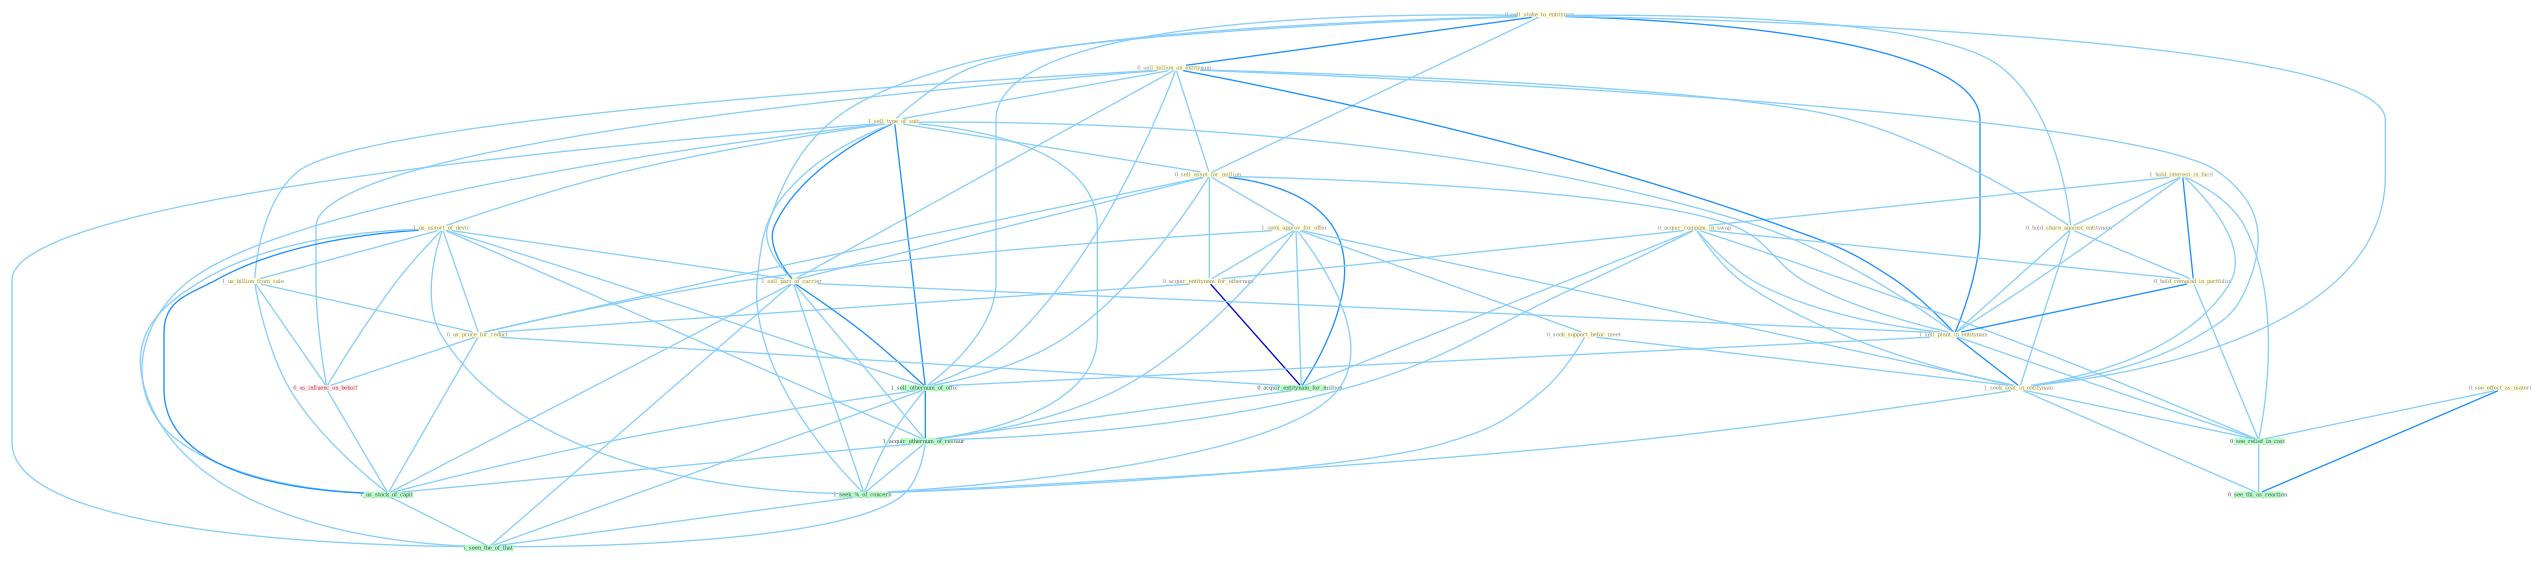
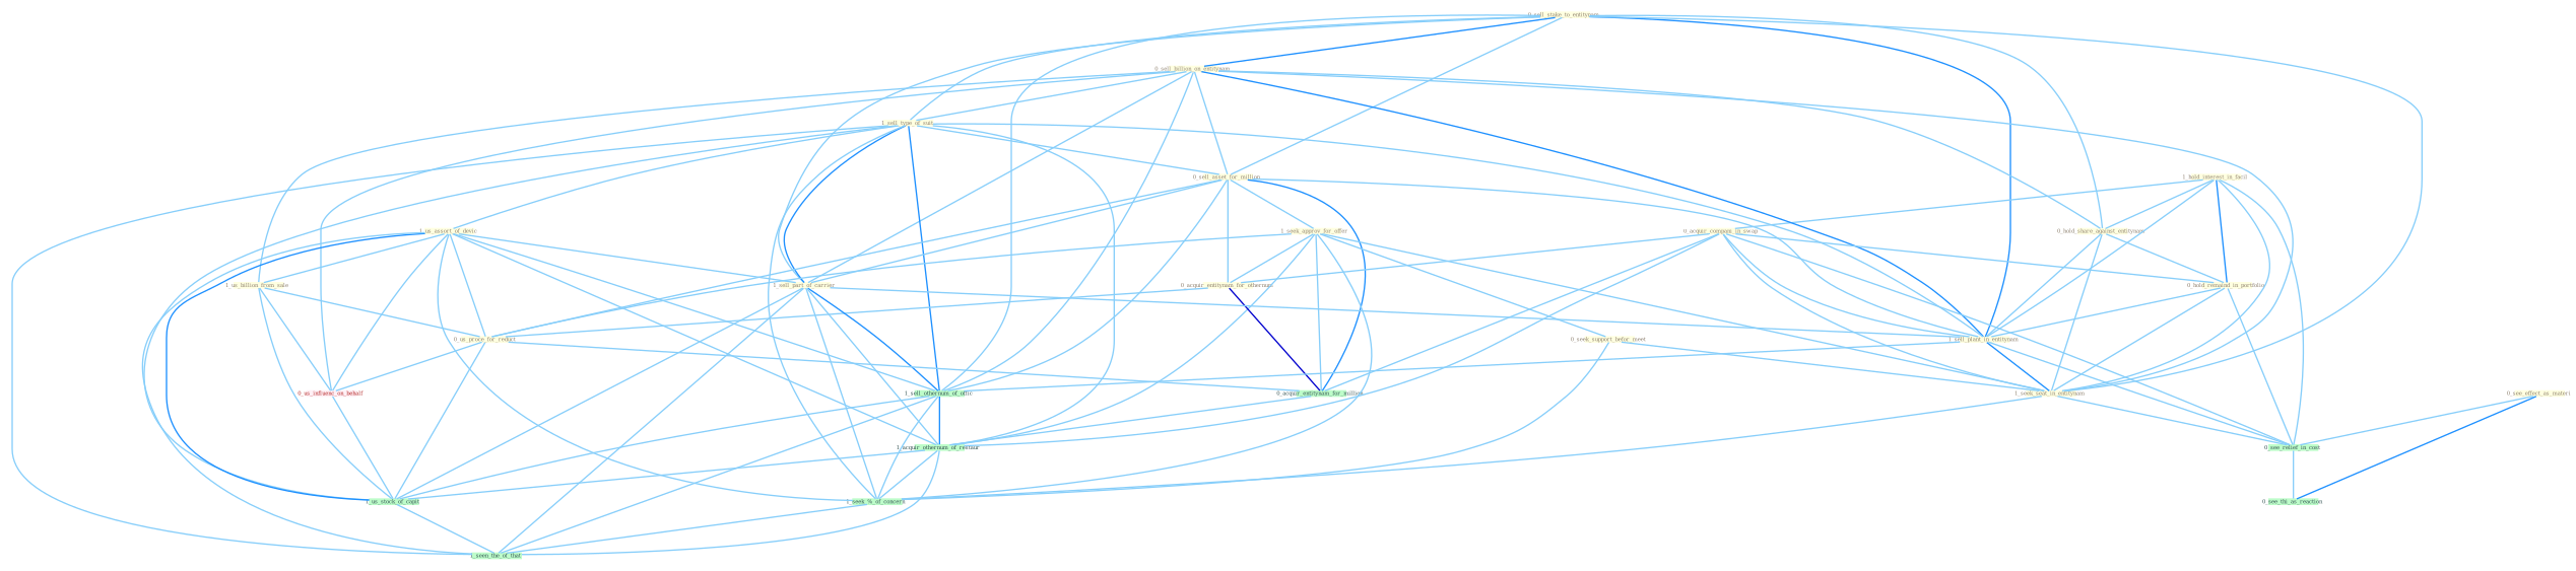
  graph {
    node [color="#ffffe0" fixedsize=true fontcolor="#8b7d6b" fontsize=4 shape=polygon style=filled]
    edge [color="#87cefa" w=1]
    "0_sell_stake_to_entitynam " [height=.06 width=.5]
    "1_hold_interest_in_facil " [height=.06 width=.5]
    "0_sell_billion_on_entitynam " [height=.06 width=.5]
    "0_see_effect_as_materi " [height=.06 width=.5]
    "1_sell_type_of_suit " [height=.06 width=.5]
    "1_us_assort_of_devic " [height=.06 width=.5]
    "0_sell_asset_for_million " [height=.06 width=.5]
    "0_acquir_compani_in_swap " [height=.06 width=.5]
    "0_hold_share_against_entitynam " [height=.06 width=.5]
    "1_us_billion_from_sale " [height=.06 width=.5]
    "1_seek_approv_for_offer " [height=.06 width=.5]
    "0_acquir_entitynam_for_othernum " [height=.06 width=.5]
    "1_sell_part_of_carrier " [height=.06 width=.5]
    "0_seek_support_befor_meet " [height=.06 width=.5]
    "0_hold_remaind_in_portfolio " [height=.06 width=.5]
    "1_sell_plant_in_entitynam " [height=.06 width=.5]
    "0_us_proce_for_reduct " [height=.06 width=.5]
    "1_seek_seat_in_entitynam " [height=.06 width=.5]
    "0_us_influenc_on_behalf " [color="#fff0f5" fontcolor="#b22222" height=.06 width=.5]
    "1_sell_othernum_of_offic " [color="#BDFCC9" fontcolor="#2f4f4f" height=.06 width=.5]
    "0_see_relief_in_cost " [color="#BDFCC9" fontcolor="#2f4f4f" height=.06 width=.5]
    "0_see_thi_as_reaction " [color="#BDFCC9" fontcolor="#2f4f4f" height=.06 width=.5]
    "1_acquir_othernum_of_restaur " [color="#BDFCC9" fontcolor="#2f4f4f" height=.06 width=.5]
    "1_us_stock_of_capit " [color="#BDFCC9" fontcolor="#2f4f4f" height=.06 width=.5]
    "1_seek_%_of_concern " [color="#BDFCC9" fontcolor="#2f4f4f" height=.06 width=.5]
    "1_seen_the_of_that " [color="#BDFCC9" fontcolor="#2f4f4f" height=.06 width=.5]
    "0_acquir_entitynam_for_million " [color="#BDFCC9" fontcolor="#2f4f4f" height=.06 width=.5]
    subgraph sub_1 {
      "0_sell_stake_to_entitynam "
      "1_hold_interest_in_facil "
      "0_sell_billion_on_entitynam "
      "0_see_effect_as_materi "
      "1_sell_type_of_suit "
      "1_us_assort_of_devic "
      "0_sell_asset_for_million "
      "0_acquir_compani_in_swap "
      "0_hold_share_against_entitynam "
      "1_us_billion_from_sale "
      "1_seek_approv_for_offer "
      "0_acquir_entitynam_for_othernum "
      "1_sell_part_of_carrier "
      "0_seek_support_befor_meet "
      "0_hold_remaind_in_portfolio "
      "1_sell_plant_in_entitynam "
      "0_us_proce_for_reduct "
      "1_seek_seat_in_entitynam "
    }
    subgraph sub_2 {
      "0_us_influenc_on_behalf "
    }
    "0_sell_stake_to_entitynam " -- "0_sell_billion_on_entitynam " [color="#1e90ff" w=2]
    "0_sell_stake_to_entitynam " -- "1_sell_type_of_suit "
    "0_sell_stake_to_entitynam " -- "0_sell_asset_for_million "
    "0_sell_stake_to_entitynam " -- "0_hold_share_against_entitynam "
    "0_sell_stake_to_entitynam " -- "1_sell_part_of_carrier "
    "0_sell_stake_to_entitynam " -- "1_sell_plant_in_entitynam " [color="#1e90ff" w=2]
    "0_sell_stake_to_entitynam " -- "1_seek_seat_in_entitynam "
    "0_sell_stake_to_entitynam " -- "1_sell_othernum_of_offic "
    "1_hold_interest_in_facil " -- "0_acquir_compani_in_swap "
    "1_hold_interest_in_facil " -- "0_hold_share_against_entitynam "
    "1_hold_interest_in_facil " -- "0_hold_remaind_in_portfolio " [color="#1e90ff" w=2]
    "1_hold_interest_in_facil " -- "1_sell_plant_in_entitynam "
    "1_hold_interest_in_facil " -- "1_seek_seat_in_entitynam "
    "1_hold_interest_in_facil " -- "0_see_relief_in_cost "
    "0_sell_billion_on_entitynam " -- "1_sell_type_of_suit "
    "0_sell_billion_on_entitynam " -- "0_sell_asset_for_million "
    "0_sell_billion_on_entitynam " -- "0_hold_share_against_entitynam "
    "0_sell_billion_on_entitynam " -- "1_us_billion_from_sale "
    "0_sell_billion_on_entitynam " -- "1_sell_part_of_carrier "
    "0_sell_billion_on_entitynam " -- "1_sell_plant_in_entitynam " [color="#1e90ff" w=2]
    "0_sell_billion_on_entitynam " -- "1_seek_seat_in_entitynam "
    "0_sell_billion_on_entitynam " -- "0_us_influenc_on_behalf "
    "0_sell_billion_on_entitynam " -- "1_sell_othernum_of_offic "
    "0_see_effect_as_materi " -- "0_see_relief_in_cost "
    "0_see_effect_as_materi " -- "0_see_thi_as_reaction " [color="#1e90ff" w=2]
    "1_sell_type_of_suit " -- "1_us_assort_of_devic "
    "1_sell_type_of_suit " -- "0_sell_asset_for_million "
    "1_sell_type_of_suit " -- "1_sell_part_of_carrier " [color="#1e90ff" w=2]
    "1_sell_type_of_suit " -- "1_sell_plant_in_entitynam "
    "1_sell_type_of_suit " -- "1_sell_othernum_of_offic " [color="#1e90ff" w=2]
    "1_sell_type_of_suit " -- "1_acquir_othernum_of_restaur "
    "1_sell_type_of_suit " -- "1_us_stock_of_capit "
    "1_sell_type_of_suit " -- "1_seek_%_of_concern "
    "1_sell_type_of_suit " -- "1_seen_the_of_that "
    "1_us_assort_of_devic " -- "1_us_billion_from_sale "
    "1_us_assort_of_devic " -- "1_sell_part_of_carrier "
    "1_us_assort_of_devic " -- "0_us_proce_for_reduct "
    "1_us_assort_of_devic " -- "0_us_influenc_on_behalf "
    "1_us_assort_of_devic " -- "1_sell_othernum_of_offic "
    "1_us_assort_of_devic " -- "1_acquir_othernum_of_restaur "
    "1_us_assort_of_devic " -- "1_us_stock_of_capit " [color="#1e90ff" w=2]
    "1_us_assort_of_devic " -- "1_seek_%_of_concern "
    "1_us_assort_of_devic " -- "1_seen_the_of_that "
    "0_sell_asset_for_million " -- "1_seek_approv_for_offer "
    "0_sell_asset_for_million " -- "0_acquir_entitynam_for_othernum "
    "0_sell_asset_for_million " -- "1_sell_part_of_carrier "
    "0_sell_asset_for_million " -- "1_sell_plant_in_entitynam "
    "0_sell_asset_for_million " -- "0_us_proce_for_reduct "
    "0_sell_asset_for_million " -- "1_sell_othernum_of_offic "
    "0_sell_asset_for_million " -- "0_acquir_entitynam_for_million " [color="#1e90ff" w=2]
    "0_acquir_compani_in_swap " -- "0_acquir_entitynam_for_othernum "
    "0_acquir_compani_in_swap " -- "0_hold_remaind_in_portfolio "
    "0_acquir_compani_in_swap " -- "1_sell_plant_in_entitynam "
    "0_acquir_compani_in_swap " -- "1_seek_seat_in_entitynam "
    "0_acquir_compani_in_swap " -- "0_see_relief_in_cost "
    "0_acquir_compani_in_swap " -- "1_acquir_othernum_of_restaur "
    "0_acquir_compani_in_swap " -- "0_acquir_entitynam_for_million "
    "0_hold_share_against_entitynam " -- "0_hold_remaind_in_portfolio "
    "0_hold_share_against_entitynam " -- "1_sell_plant_in_entitynam "
    "0_hold_share_against_entitynam " -- "1_seek_seat_in_entitynam "
    "1_us_billion_from_sale " -- "0_us_proce_for_reduct "
    "1_us_billion_from_sale " -- "0_us_influenc_on_behalf "
    "1_us_billion_from_sale " -- "1_us_stock_of_capit "
    "1_seek_approv_for_offer " -- "0_acquir_entitynam_for_othernum "
    "1_seek_approv_for_offer " -- "0_seek_support_befor_meet "
    "1_seek_approv_for_offer " -- "0_us_proce_for_reduct "
    "1_seek_approv_for_offer " -- "1_seek_seat_in_entitynam "
    "1_seek_approv_for_offer " -- "1_acquir_othernum_of_restaur "
    "1_seek_approv_for_offer " -- "1_seek_%_of_concern "
    "1_seek_approv_for_offer " -- "0_acquir_entitynam_for_million "
    "0_acquir_entitynam_for_othernum " -- "0_us_proce_for_reduct "
    "0_acquir_entitynam_for_othernum " -- "0_acquir_entitynam_for_million " [color="#0000cd" w=3]
    "1_sell_part_of_carrier " -- "1_sell_plant_in_entitynam "
    "1_sell_part_of_carrier " -- "1_sell_othernum_of_offic " [color="#1e90ff" w=2]
    "1_sell_part_of_carrier " -- "1_acquir_othernum_of_restaur "
    "1_sell_part_of_carrier " -- "1_us_stock_of_capit "
    "1_sell_part_of_carrier " -- "1_seek_%_of_concern "
    "1_sell_part_of_carrier " -- "1_seen_the_of_that "
    "0_seek_support_befor_meet " -- "1_seek_seat_in_entitynam "
    "0_seek_support_befor_meet " -- "1_seek_%_of_concern "
-   "0_hold_remaind_in_portfolio " -- "1_sell_plant_in_entitynam " [color="#1e90ff"]
-   "0_see_thi_as_reaction " -- "1_seek_seat_in_entitynam "
+   "0_hold_remaind_in_portfolio " -- "1_sell_plant_in_entitynam "
+   "0_hold_remaind_in_portfolio " -- "1_seek_seat_in_entitynam "
    "0_hold_remaind_in_portfolio " -- "0_see_relief_in_cost "
    "1_sell_plant_in_entitynam " -- "1_seek_seat_in_entitynam " [color="#1e90ff" w=2]
    "1_sell_plant_in_entitynam " -- "1_sell_othernum_of_offic "
    "1_sell_plant_in_entitynam " -- "0_see_relief_in_cost "
    "0_us_proce_for_reduct " -- "0_us_influenc_on_behalf "
    "0_us_proce_for_reduct " -- "1_us_stock_of_capit "
    "0_us_proce_for_reduct " -- "0_acquir_entitynam_for_million "
    "1_seek_seat_in_entitynam " -- "0_see_relief_in_cost "
    "1_seek_seat_in_entitynam " -- "1_seek_%_of_concern "
    "0_us_influenc_on_behalf " -- "1_us_stock_of_capit "
    "1_sell_othernum_of_offic " -- "1_acquir_othernum_of_restaur " [color="#1e90ff" w=2]
    "1_sell_othernum_of_offic " -- "1_us_stock_of_capit "
    "1_sell_othernum_of_offic " -- "1_seek_%_of_concern "
    "1_sell_othernum_of_offic " -- "1_seen_the_of_that "
    "0_see_relief_in_cost " -- "0_see_thi_as_reaction "
    "1_acquir_othernum_of_restaur " -- "1_us_stock_of_capit "
    "1_acquir_othernum_of_restaur " -- "1_seek_%_of_concern "
    "1_acquir_othernum_of_restaur " -- "1_seen_the_of_that "
    "1_us_stock_of_capit " -- "1_seen_the_of_that "
    "1_seek_%_of_concern " -- "1_seen_the_of_that "
    "0_acquir_entitynam_for_million " -- "1_acquir_othernum_of_restaur "
  }
